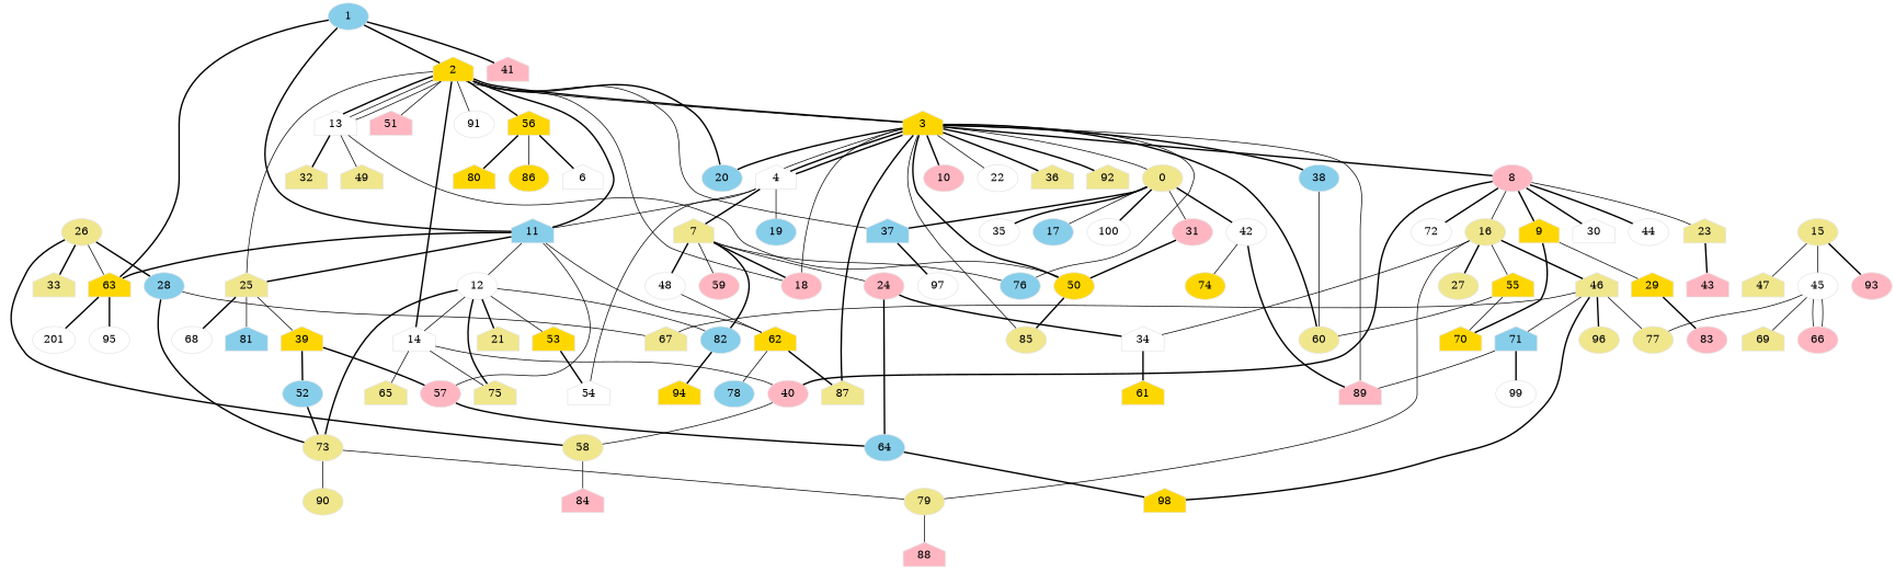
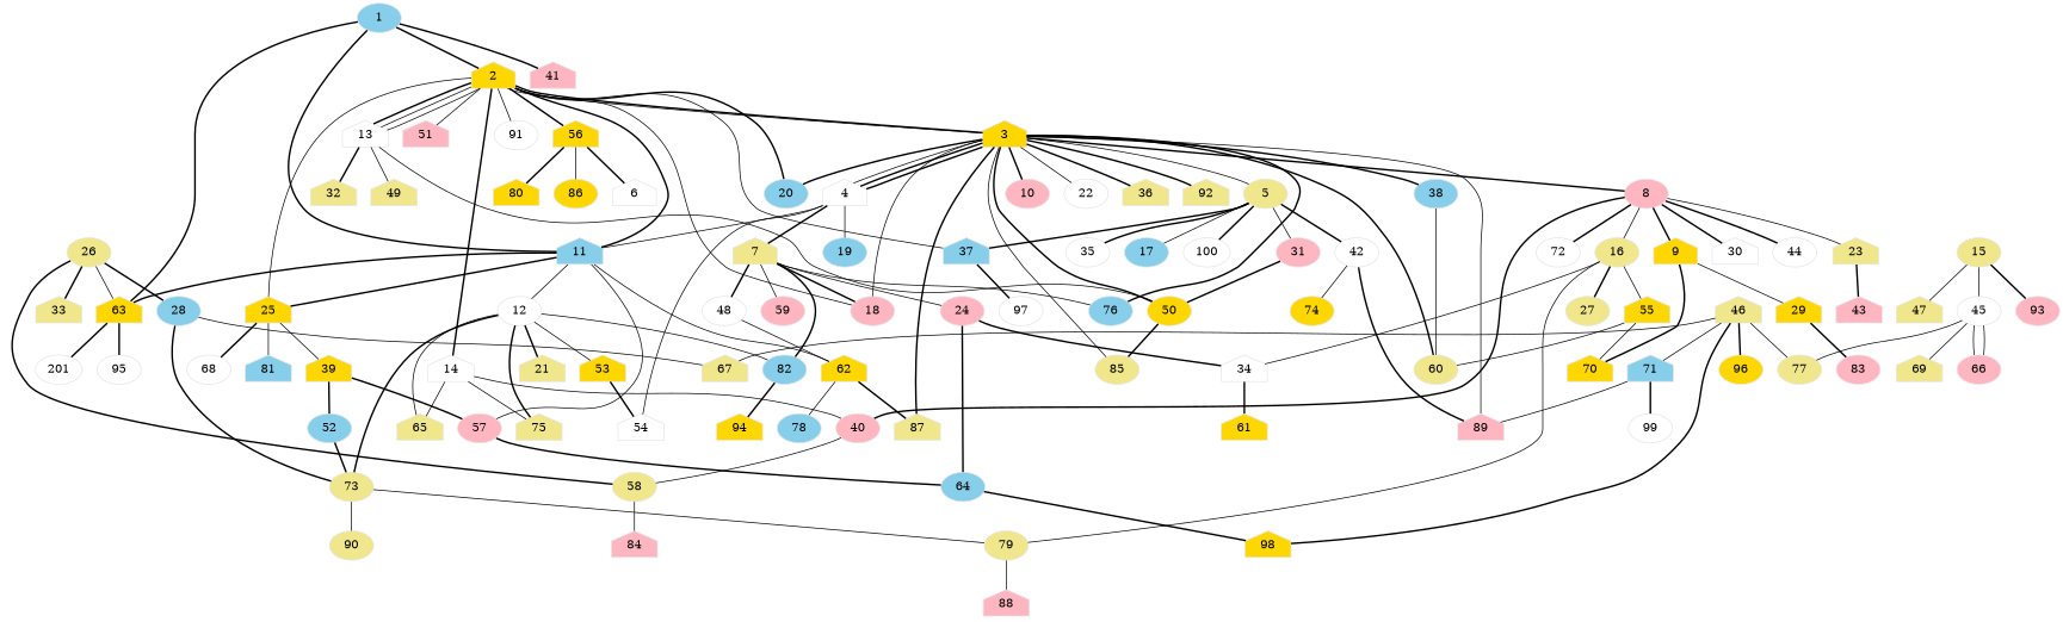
  graph {
    node [color=gray90 fillcolor=khaki shape=ellipse style=filled]
    edge [style=bold]
    1 [fillcolor=skyblue]
    2 [fillcolor=gold shape=house]
    11 [fillcolor=skyblue shape=house]
    41 [fillcolor=lightpink shape=house]
    63 [fillcolor=gold shape=house]
    3 [fillcolor=gold shape=house]
    13 [fillcolor=white shape=house]
    14 [fillcolor=white shape=house]
    18 [fillcolor=lightpink]
    20 [fillcolor=skyblue]
-   25 [shape=house]
+   25 [fillcolor=gold shape=house]
    37 [fillcolor=skyblue shape=house]
    51 [fillcolor=lightpink shape=house]
    56 [fillcolor=gold shape=house]
    91 [fillcolor=white]
    12 [fillcolor=white]
    57 [fillcolor=lightpink]
    62 [fillcolor=gold shape=house]
    95 [fillcolor=white]
    n20 [fillcolor=white label=201]
    4 [fillcolor=white shape=house]
-   5 [label=0]
+   5
    8 [fillcolor=lightpink]
    10 [fillcolor=lightpink]
    22 [fillcolor=white]
    36 [shape=house]
    38 [fillcolor=skyblue]
    50 [fillcolor=gold]
    60
    76 [fillcolor=skyblue]
    85
    87 [shape=house]
    89 [fillcolor=lightpink shape=house]
    92 [shape=house]
    6 [fillcolor=white shape=house]
    32 [shape=house]
    49 [shape=house]
    40 [fillcolor=lightpink]
    75 [shape=house]
    65 [shape=house]
    39 [fillcolor=gold shape=house]
    68 [fillcolor=white]
    81 [fillcolor=skyblue shape=house]
    97 [fillcolor=white]
    80 [fillcolor=gold shape=house]
    86 [fillcolor=gold]
    7 [shape=house]
    19 [fillcolor=skyblue]
    54 [fillcolor=white shape=house]
    17 [fillcolor=skyblue]
    31 [fillcolor=lightpink]
    35 [fillcolor=white]
    42 [fillcolor=white]
    100 [fillcolor=white]
    9 [fillcolor=gold shape=house]
    16
    23 [shape=house]
    30 [fillcolor=white shape=house]
    44 [fillcolor=white]
    72 [fillcolor=white]
    45 [fillcolor=white]
    15
    47 [shape=house]
    93 [fillcolor=lightpink]
    24 [fillcolor=lightpink]
    48 [fillcolor=white]
    59 [fillcolor=lightpink]
    82 [fillcolor=skyblue]
    74 [fillcolor=gold]
    34 [fillcolor=white shape=house]
    64 [fillcolor=skyblue]
    94 [fillcolor=gold shape=house]
    29 [fillcolor=gold shape=house]
    70 [fillcolor=gold shape=house]
    27
    46 [shape=house]
    55 [fillcolor=gold shape=house]
    79
    43 [fillcolor=lightpink shape=house]
    58
    83 [fillcolor=lightpink]
    21 [shape=house]
    53 [fillcolor=gold shape=house]
    73
    78 [fillcolor=skyblue]
    90
    26
    28 [fillcolor=skyblue]
    33 [shape=house]
    66 [fillcolor=lightpink]
    69 [shape=house]
    77
    61 [fillcolor=gold shape=house]
    67 [shape=house]
    71 [fillcolor=skyblue shape=house]
-   96
+   96 [fillcolor=gold]
    98 [fillcolor=gold shape=house]
    88 [fillcolor=lightpink shape=house]
    52 [fillcolor=skyblue]
    84 [fillcolor=lightpink shape=house]
    99 [fillcolor=white]
    1 -- 2
    1 -- 11
    1 -- 41
    1 -- 63
    2 -- 11
    2 -- 3 [style=solid]
    2 -- 3
    2 -- 13
    2 -- 13 [style=solid]
    2 -- 13 [style=solid]
    2 -- 14
    2 -- 18 [style=solid]
    2 -- 20
    2 -- 25 [style=solid]
    2 -- 37 [style=solid]
    2 -- 51 [style=solid]
    2 -- 56
    2 -- 91 [style=solid]
    11 -- 63
    11 -- 25
    11 -- 12 [style=solid]
    11 -- 57 [style=solid]
    11 -- 62 [style=solid]
    63 -- 95
    63 -- n20
    3 -- 18 [style=solid]
    3 -- 20
    3 -- 4 [style=solid]
    3 -- 4
    3 -- 4
    3 -- 5 [style=solid]
    3 -- 8
    3 -- 10
    3 -- 22 [style=solid]
    3 -- 36
    3 -- 38
    3 -- 50
    3 -- 60
-   3 -- 76 [style=solid]
+   3 -- 76
    3 -- 85 [style=solid]
    3 -- 87
    3 -- 89 [style=solid]
    3 -- 92
    13 -- 50 [style=solid]
    13 -- 32
    13 -- 49 [style=solid]
    14 -- 40 [style=solid]
    14 -- 75 [style=solid]
    14 -- 65 [style=solid]
    25 -- 39 [style=solid]
    25 -- 68
    25 -- 81 [style=solid]
    37 -- 97
    56 -- 6
    56 -- 80
    56 -- 86 [style=solid]
-   12 -- 14 [style=solid]
+   12 -- 65 [style=solid]
    12 -- 75
    12 -- 82 [style=solid]
    12 -- 21
    12 -- 53 [style=solid]
    12 -- 73
    57 -- 64
    62 -- 87
    62 -- 78 [style=solid]
    4 -- 11 [style=solid]
    4 -- 7
    4 -- 19 [style=solid]
    4 -- 54 [style=solid]
    5 -- 37
    5 -- 17 [style=solid]
    5 -- 31 [style=solid]
    5 -- 35
    5 -- 42
    5 -- 100
    8 -- 40
    8 -- 9
    8 -- 16 [style=solid]
    8 -- 23 [style=solid]
    8 -- 30
    8 -- 44
    8 -- 72
    38 -- 60 [style=solid]
    50 -- 85
    40 -- 58 [style=solid]
    39 -- 57
    39 -- 52
    7 -- 18
    7 -- 76 [style=solid]
    7 -- 24 [style=solid]
    7 -- 48
    7 -- 59 [style=solid]
    7 -- 82
    31 -- 50
    42 -- 89
    42 -- 74 [style=solid]
    9 -- 29 [style=solid]
    9 -- 70
    16 -- 34 [style=solid]
    16 -- 27
-   16 -- 46
    16 -- 55 [style=solid]
    16 -- 79 [style=solid]
    23 -- 43
    45 -- 66 [style=solid]
    45 -- 66 [style=solid]
    45 -- 69 [style=solid]
    45 -- 77 [style=solid]
    15 -- 45 [style=solid]
    15 -- 47 [style=solid]
    15 -- 93
    24 -- 34
    24 -- 64
    48 -- 62 [style=solid]
    82 -- 94
    34 -- 61
    64 -- 98
    29 -- 83
    46 -- 77 [style=solid]
    46 -- 67 [style=solid]
    46 -- 71 [style=solid]
    46 -- 96
    46 -- 98
    55 -- 60 [style=solid]
    55 -- 70 [style=solid]
    79 -- 88 [style=solid]
    58 -- 84 [style=solid]
    53 -- 54
    73 -- 79 [style=solid]
    73 -- 90 [style=solid]
    26 -- 63 [style=solid]
    26 -- 58
    26 -- 28
    26 -- 33
    28 -- 73
    28 -- 67 [style=solid]
    71 -- 89 [style=solid]
    71 -- 99
    52 -- 73
  }
